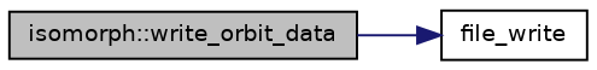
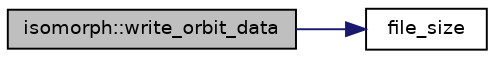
  digraph {
    rankdir=LR
    node [color=black fontname=Helvetica fontsize=10 shape=record style=filled]
    n1 [fillcolor=grey75 fontcolor=black height=0.2 label="isomorph::write_orbit_data" width=0.4]
-   n2 [fillcolor=white height=0.2 label=file_write width=0.4]
+   n2 [fillcolor=white height=0.2 label=file_size width=0.4]
    n1 -> n2 [color=midnightblue fontname=Helvetica fontsize=10 labelfontname=Helvetica labelfontsize=10 style=solid]
  }
